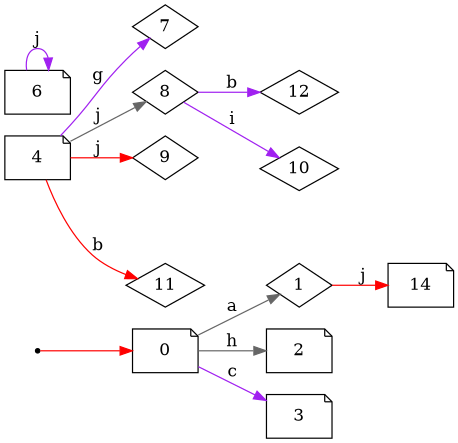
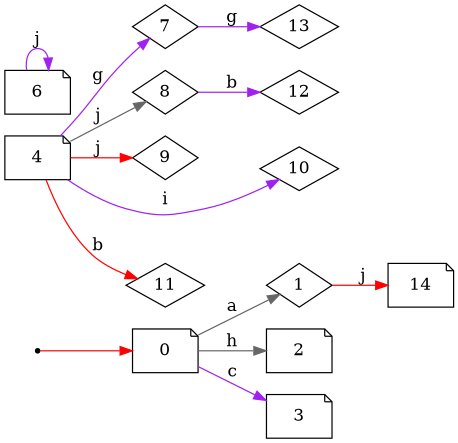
  digraph {
    rankdir=LR
    node [shape=diamond]
    edge [color=purple]
    dummy0 [shape=point]
    0 [shape=note]
    1
    2 [shape=note]
    3 [shape=note]
    14 [shape=note]
    4 [shape=note]
    7
    8
    9
    10
    11
+   13
    12
    6 [shape=note]
    dummy0 -> 0 [color=red]
    0 -> 1 [color=gray40 label=a]
    0 -> 2 [color=gray40 label=h]
    0 -> 3 [label=c]
    1 -> 14 [color=red label=j]
    4 -> 7 [label=g]
    4 -> 8 [color=gray40 label=j]
    4 -> 9 [color=red label=j]
-   8 -> 10 [label=i]
+   4 -> 10 [label=i]
    4 -> 11 [color=red label=b]
+   7 -> 13 [label=g]
    8 -> 12 [label=b]
    6 -> 6 [label=j]
  }
